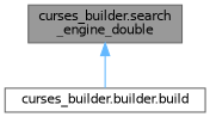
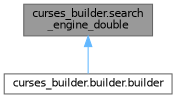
  digraph {
    rankdir=TB
    node [fontname=Helvetica fontsize=10 shape=box style=filled]
    n1 [color=gray40 fillcolor=grey60 fontcolor=black height=0.2 label="curses_builder.search\l_engine_double" width=0.4]
-   n2 [color=grey40 fillcolor=white height=0.2 label="curses_builder.builder.build" width=0.4]
+   n2 [color=grey40 fillcolor=white height=0.2 label="curses_builder.builder.builder" width=0.4]
    n1 -> n2 [color=steelblue1 dir=back fontname=Helvetica fontsize=10 labelfontname=Helvetica labelfontsize=10 style=solid]
  }
